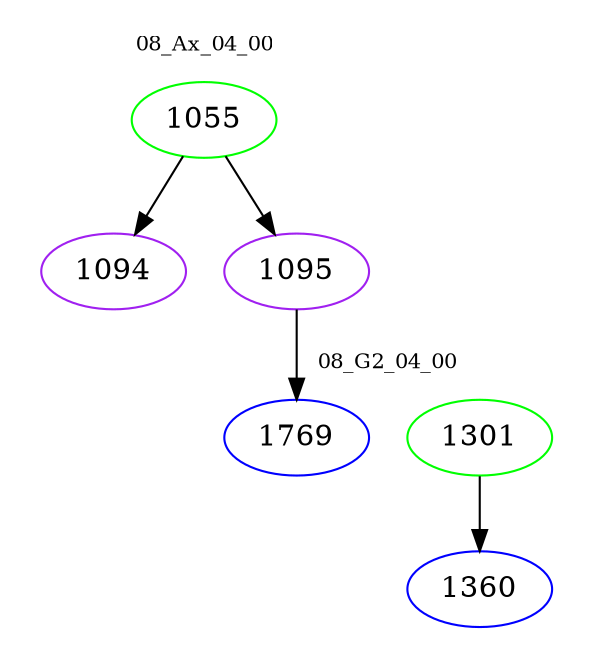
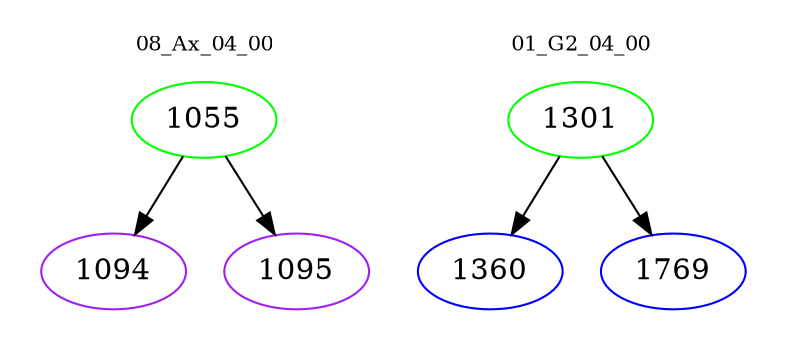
  digraph {
    node [color=green]
    edge [color=black]
    n1 [label=1055]
    n2 [color=purple label=1094]
    n3 [color=purple label=1095]
    n4 [label=1301]
    n5 [color=blue label=1360]
    n6 [color=blue label=1769]
    subgraph cluster_1 {
      color=white
      fontsize=10
      label="08_Ax_04_00"
      n1
      n2
      n3
    }
    subgraph cluster_2 {
      color=white
      fontsize=10
-     label="08_G2_04_00"
+     label="01_G2_04_00"
      n4
      n5
      n6
    }
    n1 -> n2
    n1 -> n3
    n4 -> n5
-   n3 -> n6
+   n4 -> n6
  }
